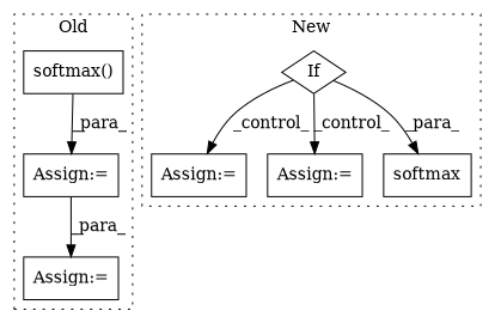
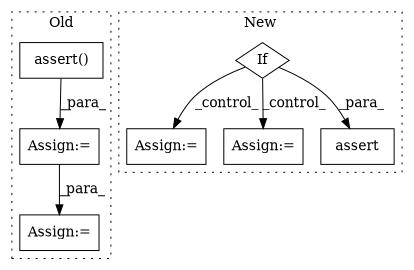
  digraph {
    node [a=68 l=3 shape=box]
-   n1 [a=75 l=42 label="softmax()" s=1645]
+   n1 [a=75 l=42 label="assert()" s=1645]
    n2 [label="Assign:=" s=1642]
    n3 [label="Assign:=" s=1718]
    n4 [a=96 label=If s=1720 shape=diamond]
    n5 [label="Assign:=" s=1930]
    n6 [label="Assign:=" s=2312]
-   n7 [a=65 l=6 label=softmax s=1821]
+   n7 [a=65 l=6 label=assert s=1821]
    subgraph cluster_1 {
      label=Old
      style=dotted
      n1
      n2
      n3
    }
    subgraph cluster_2 {
      label=New
      style=dotted
      n4
      n5
      n6
      n7
    }
    n1 -> n2 [label=_para_]
    n2 -> n3 [label=_para_]
    n4 -> n5 [label=_control_]
    n4 -> n6 [label=_control_]
    n4 -> n7 [label=_para_]
  }
